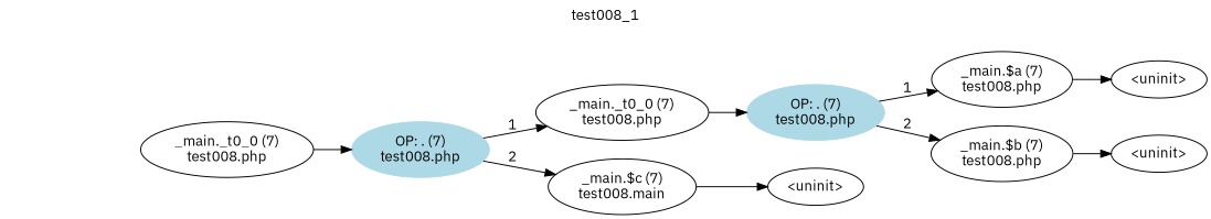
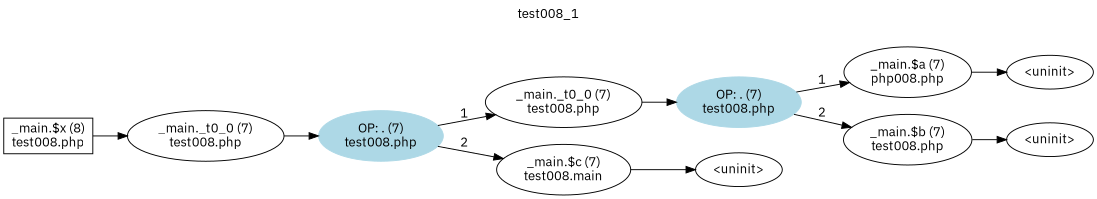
  digraph {
    fontname="IBM Plex Sans"
    label=test008_1
    labelloc=t
    rankdir=LR
    node [fontname="IBM Plex Sans" shape=ellipse]
    edge [fontname="IBM Plex Sans"]
+   n1 [label="_main.$x (8)\ntest008.php" shape=box]
    n2 [label="_main._t0_0 (7)\ntest008.php"]
    n3 [color=lightblue label="OP: . (7)\ntest008.php" style=filled]
    n4 [label="_main._t0_0 (7)\ntest008.php"]
    n5 [label="_main.$c (7)\ntest008.main"]
    n6 [color=lightblue label="OP: . (7)\ntest008.php" style=filled]
    n7 [label="<uninit>"]
-   n8 [label="_main.$a (7)\ntest008.php"]
+   n8 [label="_main.$a (7)\nphp008.php"]
    n9 [label="_main.$b (7)\ntest008.php"]
    n10 [label="<uninit>"]
    n11 [label="<uninit>"]
+   n1 -> n2
    n2 -> n3
    n3 -> n4 [label=1]
    n3 -> n5 [label=2]
    n4 -> n6
    n5 -> n7
    n6 -> n8 [label=1]
    n6 -> n9 [label=2]
    n8 -> n10
    n9 -> n11
  }
